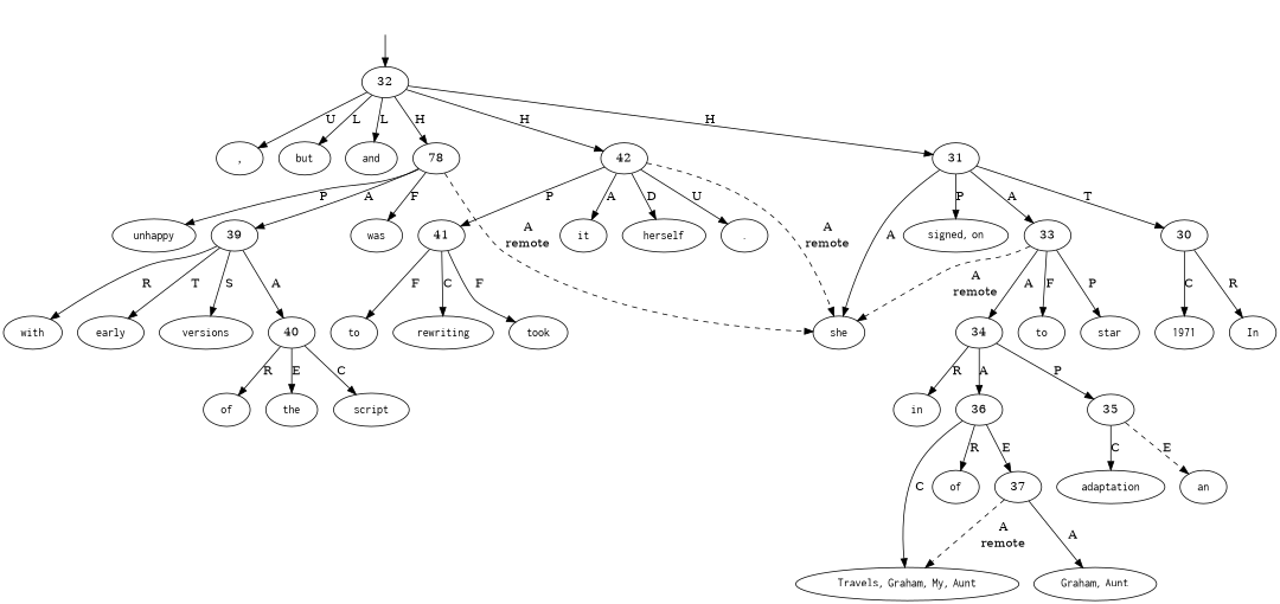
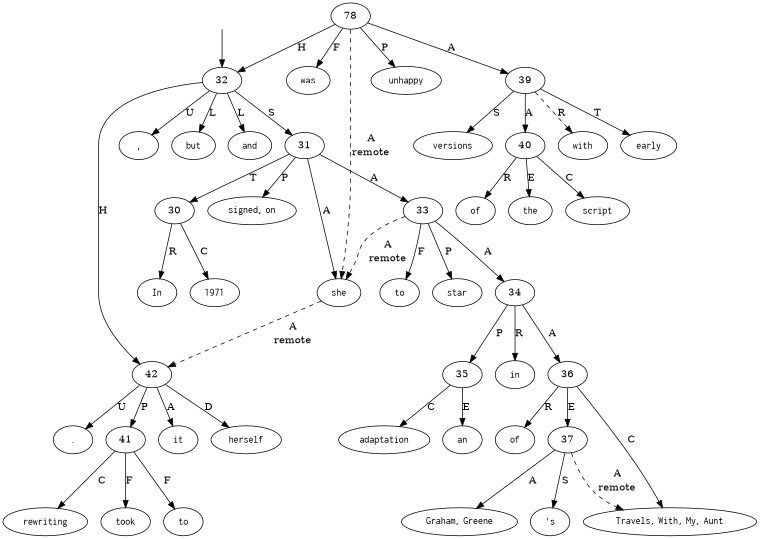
  digraph {
    node [shape=oval]
    top [style=invis shape=""]
    32 [shape=""]
    n3 [label=<<table align="center" border="0" cellspacing="0"><tr><td colspan="2"><font face="Courier">,</font></td></tr></table>>]
    n4 [label=<<table align="center" border="0" cellspacing="0"><tr><td colspan="2"><font face="Courier">but</font></td></tr></table>>]
    n5 [label=<<table align="center" border="0" cellspacing="0"><tr><td colspan="2"><font face="Courier">and</font></td></tr></table>>]
    31 [shape=""]
    n7 [label=78 shape=""]
    42 [shape=""]
    n9 [label=<<table align="center" border="0" cellspacing="0"><tr><td colspan="2"><font face="Courier">she</font></td></tr></table>>]
    n10 [label=<<table align="center" border="0" cellspacing="0"><tr><td colspan="2"><font face="Courier">signed</font>,&nbsp;<font face="Courier">on</font></td></tr></table>>]
    30 [shape=""]
    33 [shape=""]
    n13 [label=<<table align="center" border="0" cellspacing="0"><tr><td colspan="2"><font face="Courier">was</font></td></tr></table>>]
    n14 [label=<<table align="center" border="0" cellspacing="0"><tr><td colspan="2"><font face="Courier">unhappy</font></td></tr></table>>]
    39 [shape=""]
    n16 [label=<<table align="center" border="0" cellspacing="0"><tr><td colspan="2"><font face="Courier">it</font></td></tr></table>>]
    n17 [label=<<table align="center" border="0" cellspacing="0"><tr><td colspan="2"><font face="Courier">herself</font></td></tr></table>>]
    n18 [label=<<table align="center" border="0" cellspacing="0"><tr><td colspan="2"><font face="Courier">.</font></td></tr></table>>]
    41 [shape=""]
    n20 [label=<<table align="center" border="0" cellspacing="0"><tr><td colspan="2"><font face="Courier">In</font></td></tr></table>>]
    n21 [label=<<table align="center" border="0" cellspacing="0"><tr><td colspan="2"><font face="Courier">1971</font></td></tr></table>>]
    n22 [label=<<table align="center" border="0" cellspacing="0"><tr><td colspan="2"><font face="Courier">to</font></td></tr></table>>]
    n23 [label=<<table align="center" border="0" cellspacing="0"><tr><td colspan="2"><font face="Courier">star</font></td></tr></table>>]
    n24 [label=<<table align="center" border="0" cellspacing="0"><tr><td colspan="2"><font face="Courier">in</font></td></tr></table>>]
    n25 [label=<<table align="center" border="0" cellspacing="0"><tr><td colspan="2"><font face="Courier">an</font></td></tr></table>>]
    n26 [label=<<table align="center" border="0" cellspacing="0"><tr><td colspan="2"><font face="Courier">adaptation</font></td></tr></table>>]
    n27 [label=<<table align="center" border="0" cellspacing="0"><tr><td colspan="2"><font face="Courier">of</font></td></tr></table>>]
-   n28 [label=<<table align="center" border="0" cellspacing="0"><tr><td colspan="2"><font face="Courier">Graham</font>,&nbsp;<font face="Courier">Aunt</font></td></tr></table>>]
-   n30 [label=<<table align="center" border="0" cellspacing="0"><tr><td colspan="2"><font face="Courier">Travels</font>,&nbsp;<font face="Courier">Graham</font>,&nbsp;<font face="Courier">My</font>,&nbsp;<font face="Courier">Aunt</font></td></tr></table>>]
+   n28 [label=<<table align="center" border="0" cellspacing="0"><tr><td colspan="2"><font face="Courier">Graham</font>,&nbsp;<font face="Courier">Greene</font></td></tr></table>>]
+   n29 [label=<<table align="center" border="0" cellspacing="0"><tr><td colspan="2"><font face="Courier">&#x27;s</font></td></tr></table>>]
+   n30 [label=<<table align="center" border="0" cellspacing="0"><tr><td colspan="2"><font face="Courier">Travels</font>,&nbsp;<font face="Courier">With</font>,&nbsp;<font face="Courier">My</font>,&nbsp;<font face="Courier">Aunt</font></td></tr></table>>]
    n31 [label=<<table align="center" border="0" cellspacing="0"><tr><td colspan="2"><font face="Courier">with</font></td></tr></table>>]
    n32 [label=<<table align="center" border="0" cellspacing="0"><tr><td colspan="2"><font face="Courier">early</font></td></tr></table>>]
    n33 [label=<<table align="center" border="0" cellspacing="0"><tr><td colspan="2"><font face="Courier">versions</font></td></tr></table>>]
    n34 [label=<<table align="center" border="0" cellspacing="0"><tr><td colspan="2"><font face="Courier">of</font></td></tr></table>>]
    n35 [label=<<table align="center" border="0" cellspacing="0"><tr><td colspan="2"><font face="Courier">the</font></td></tr></table>>]
    n36 [label=<<table align="center" border="0" cellspacing="0"><tr><td colspan="2"><font face="Courier">script</font></td></tr></table>>]
    n37 [label=<<table align="center" border="0" cellspacing="0"><tr><td colspan="2"><font face="Courier">took</font></td></tr></table>>]
    n38 [label=<<table align="center" border="0" cellspacing="0"><tr><td colspan="2"><font face="Courier">to</font></td></tr></table>>]
    n39 [label=<<table align="center" border="0" cellspacing="0"><tr><td colspan="2"><font face="Courier">rewriting</font></td></tr></table>>]
    34 [shape=""]
    36 [shape=""]
    35 [shape=""]
    40 [shape=""]
    37 [shape=""]
    top -> 32
    32 -> n3 [label=U]
    32 -> n4 [label=L]
    32 -> n5 [label=L]
-   32 -> 31 [label=H]
-   32 -> n7 [label=H]
+   32 -> 31 [label=S]
+   n7 -> 32 [label=H]
    32 -> 42 [label=H]
    31 -> n9 [label=A]
    31 -> n10 [label=P]
    31 -> 30 [label=T]
    31 -> 33 [label=A]
    n7 -> n9 [label=<<table align="center" border="0" cellspacing="0"><tr><td colspan="1">A</td></tr><tr><td>remote</td></tr></table>> style=dashed]
    n7 -> n13 [label=F]
    n7 -> n14 [label=P]
    n7 -> 39 [label=A]
-   42 -> n9 [label=<<table align="center" border="0" cellspacing="0"><tr><td colspan="1">A</td></tr><tr><td>remote</td></tr></table>> style=dashed]
+   n9 -> 42 [label=<<table align="center" border="0" cellspacing="0"><tr><td colspan="1">A</td></tr><tr><td>remote</td></tr></table>> style=dashed]
    42 -> n16 [label=A]
    42 -> n17 [label=D]
    42 -> n18 [label=U]
    42 -> 41 [label=P]
    30 -> n20 [label=R]
    30 -> n21 [label=C]
    33 -> n9 [label=<<table align="center" border="0" cellspacing="0"><tr><td colspan="1">A</td></tr><tr><td>remote</td></tr></table>> style=dashed]
    33 -> n22 [label=F]
    33 -> n23 [label=P]
    33 -> 34 [label=A]
-   39 -> n31 [label=R]
+   39 -> n31 [label=R style=dashed]
    39 -> n32 [label=T]
    39 -> n33 [label=S]
    39 -> 40 [label=A]
    41 -> n37 [label=F]
    41 -> n38 [label=F]
    41 -> n39 [label=C]
    34 -> n24 [label=R]
    34 -> 36 [label=A]
    34 -> 35 [label=P]
    36 -> n27 [label=R]
    36 -> n30 [label=C]
    36 -> 37 [label=E]
-   35 -> n25 [label=E style=dashed]
+   35 -> n25 [label=E]
    35 -> n26 [label=C]
    40 -> n34 [label=R]
    40 -> n35 [label=E]
    40 -> n36 [label=C]
    37 -> n28 [label=A]
+   37 -> n29 [label=S]
    37 -> n30 [label=<<table align="center" border="0" cellspacing="0"><tr><td colspan="1">A</td></tr><tr><td>remote</td></tr></table>> style=dashed]
  }
